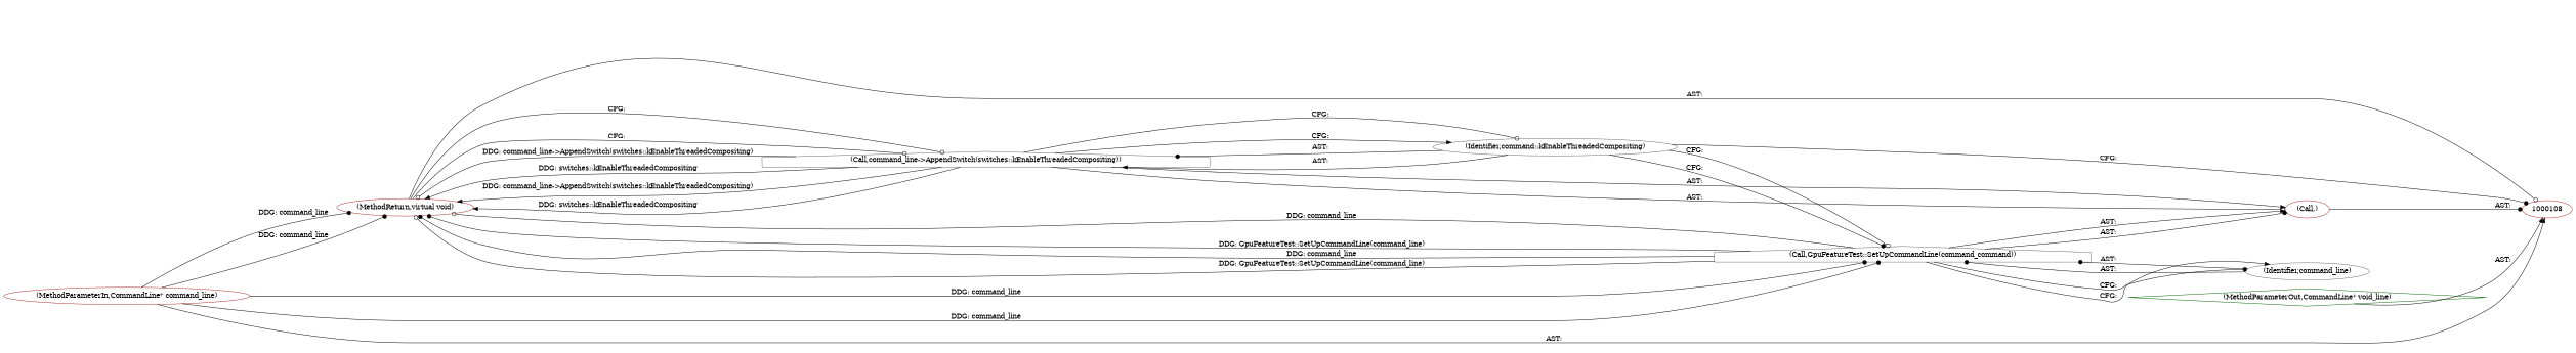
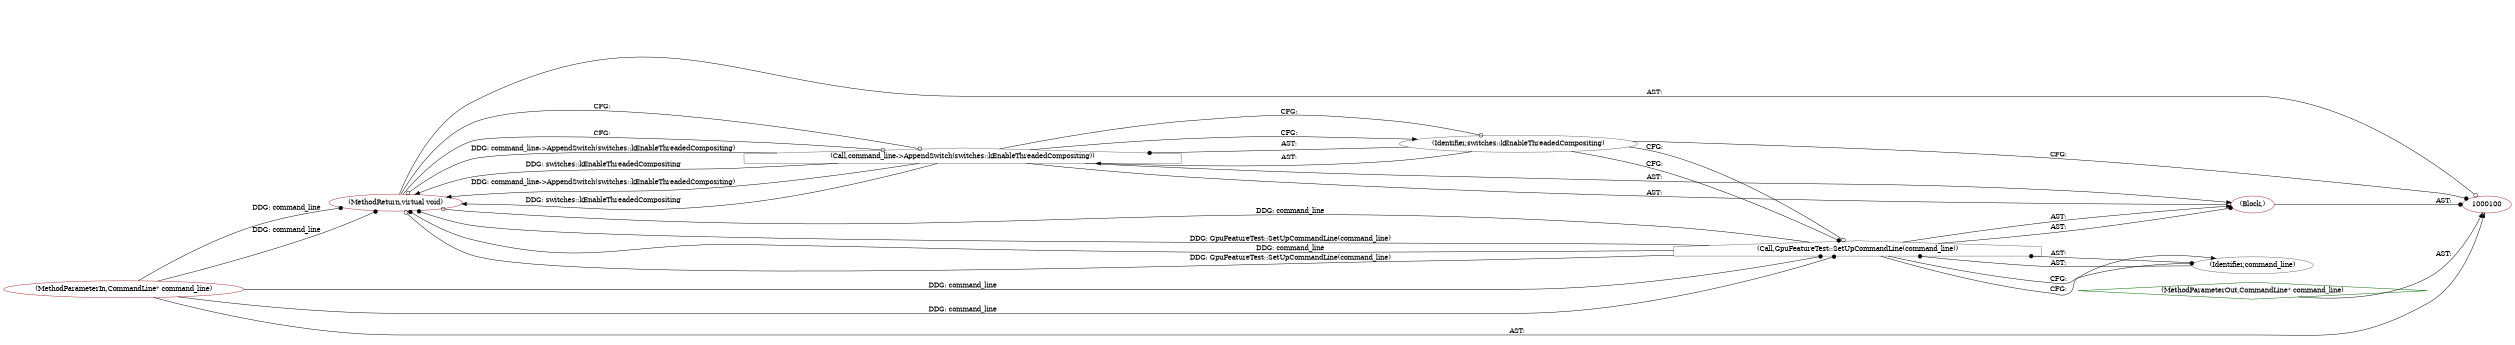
  digraph {
    rankdir=LR
    node [color=brown shape=ellipse]
    edge [arrowhead=dot]
    n1 [label="(MethodReturn,virtual void)"]
    n2 [color=gray40 label="(Call,command_line->AppendSwitch(switches::kEnableThreadedCompositing))" shape=house]
-   1000100 [label=1000108]
-   n4 [label="(Call,)"]
-   n5 [color=gray40 label="(Identifier,command::kEnableThreadedCompositing)"]
+   1000100
+   n4 [label="(Block,)"]
+   n5 [color=gray40 label="(Identifier,switches::kEnableThreadedCompositing)"]
    n6 [label="(MethodParameterIn,CommandLine* command_line)"]
-   n7 [color=gray40 label="(Call,GpuFeatureTest::SetUpCommandLine(command_command))" shape=house]
+   n7 [color=gray40 label="(Call,GpuFeatureTest::SetUpCommandLine(command_line))" shape=house]
    n8 [color=gray40 label="(Identifier,command_line)"]
-   n9 [color=darkgreen label="(MethodParameterOut,CommandLine* void_line)" shape=diamond]
+   n9 [color=darkgreen label="(MethodParameterOut,CommandLine* command_line)" shape=diamond]
    n1 -> n2 [arrowhead=odot label="CFG: "]
    n1 -> n2 [arrowhead=odot label="CFG: "]
    n1 -> 1000100 [arrowhead=odot label="AST: "]
    n2 -> n1 [arrowhead=odot label="DDG: command_line->AppendSwitch(switches::kEnableThreadedCompositing)"]
    n2 -> n1 [arrowhead=normal label="DDG: switches::kEnableThreadedCompositing"]
    n2 -> n1 [arrowhead=normal label="DDG: command_line->AppendSwitch(switches::kEnableThreadedCompositing)"]
    n2 -> n1 [arrowhead=normal label="DDG: switches::kEnableThreadedCompositing"]
    n2 -> n4 [arrowhead=normal label="AST: "]
    n2 -> n4 [arrowhead=odot label="AST: "]
    n2 -> n5 [arrowhead=odot label="CFG: "]
    n2 -> n5 [arrowhead=normal label="CFG: "]
    n4 -> 1000100 [label="AST: "]
    n5 -> n2 [label="AST: "]
    n5 -> n2 [arrowhead=normal label="AST: "]
    n5 -> 1000100 [label="CFG: "]
    n5 -> n7 [arrowhead=odot label="CFG: "]
    n5 -> n7 [label="CFG: "]
    n6 -> n1 [label="DDG: command_line"]
    n6 -> n1 [label="DDG: command_line"]
    n6 -> 1000100 [arrowhead=normal label="AST: "]
    n6 -> n7 [label="DDG: command_line"]
    n6 -> n7 [label="DDG: command_line"]
    n7 -> n1 [arrowhead=odot label="DDG: command_line"]
    n7 -> n1 [label="DDG: GpuFeatureTest::SetUpCommandLine(command_line)"]
    n7 -> n1 [label="DDG: command_line"]
    n7 -> n1 [arrowhead=odot label="DDG: GpuFeatureTest::SetUpCommandLine(command_line)"]
    n7 -> n4 [arrowhead=normal label="AST: "]
    n7 -> n4 [label="AST: "]
    n7 -> n8 [label="CFG: "]
    n7 -> n8 [arrowhead=normal label="CFG: "]
    n8 -> n7 [label="AST: "]
    n8 -> n7 [label="AST: "]
    n9 -> 1000100 [arrowhead=normal label="AST: "]
  }
